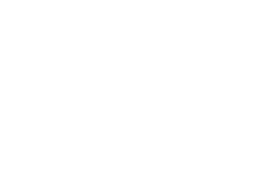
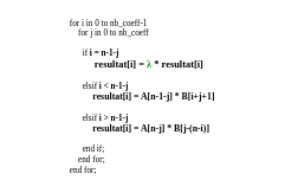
  <mxCell id="0" />
  <mxCell id="1" parent="0" />
+ <mxCell id="2" value="&lt;div align=&quot;left&quot;&gt;&lt;font face=&quot;Lucida Console&quot;&gt;for i in 0 to nb_coeff-1&lt;/font&gt;&lt;/div&gt;&lt;div align=&quot;left&quot;&gt;&lt;font face=&quot;Lucida Console&quot;&gt;&amp;nbsp;&amp;nbsp;&amp;nbsp; for j in 0 to nb_coeff&lt;/font&gt;&lt;/div&gt;&lt;div align=&quot;left&quot;&gt;&lt;font face=&quot;Lucida Console&quot;&gt;&amp;nbsp;&amp;nbsp;&amp;nbsp;&amp;nbsp;&amp;nbsp; &lt;br&gt;&lt;/font&gt;&lt;/div&gt;&lt;div align=&quot;left&quot;&gt;&lt;font style=&quot;font-size: 12px&quot; face=&quot;Lucida Console&quot;&gt;&amp;nbsp;&amp;nbsp;&amp;nbsp;&amp;nbsp;&amp;nbsp; if &lt;font style=&quot;font-size: 12px&quot;&gt;&lt;b&gt;i = n-1-j&lt;/b&gt;&lt;/font&gt;&lt;/font&gt;&lt;/div&gt;&lt;div style=&quot;font-size: 14px&quot; align=&quot;left&quot;&gt;&lt;font style=&quot;font-size: 14px&quot; face=&quot;Lucida Console&quot;&gt;&amp;nbsp;&amp;nbsp;&amp;nbsp;&amp;nbsp;&amp;nbsp; &amp;nbsp; &amp;nbsp; &lt;b&gt;resultat[i] = &lt;/b&gt;&lt;/font&gt;&lt;b&gt;&lt;font style=&quot;font-size: 14px&quot; face=&quot;Lucida Console&quot; color=&quot;#009900&quot;&gt;&lt;font style=&quot;font-size: 14px&quot;&gt;&lt;span&gt;λ &lt;font style=&quot;font-size: 14px&quot; color=&quot;#000000&quot;&gt;*&lt;/font&gt; &lt;/span&gt;&lt;/font&gt;&lt;/font&gt;&lt;font style=&quot;font-size: 14px&quot; face=&quot;Lucida Console&quot;&gt;resultat[i]&lt;/font&gt;&lt;/b&gt;&lt;/div&gt;&lt;div align=&quot;left&quot;&gt;&lt;font face=&quot;Lucida Console&quot;&gt;&amp;nbsp;&amp;nbsp;&amp;nbsp;&amp;nbsp;&amp;nbsp; &lt;br&gt;&lt;/font&gt;&lt;/div&gt;&lt;div align=&quot;left&quot;&gt;&lt;font face=&quot;Lucida Console&quot;&gt;&amp;nbsp;&amp;nbsp;&amp;nbsp;&amp;nbsp;&amp;nbsp; elsif &lt;b&gt;i &amp;lt; n-1-j&lt;/b&gt;&lt;/font&gt;&lt;/div&gt;&lt;div style=&quot;font-size: 13px&quot; align=&quot;left&quot;&gt;&lt;font style=&quot;font-size: 13px&quot; face=&quot;Lucida Console&quot;&gt;&amp;nbsp; &amp;nbsp;&amp;nbsp;&amp;nbsp;&amp;nbsp;&amp;nbsp;&amp;nbsp;&amp;nbsp; &lt;b&gt;resultat[i] = A[n-1-j] * B[i+j+1]&lt;/b&gt;&lt;/font&gt;&lt;/div&gt;&lt;div align=&quot;left&quot;&gt;&lt;font face=&quot;Lucida Console&quot;&gt;&amp;nbsp;&amp;nbsp;&amp;nbsp; &lt;br&gt;&lt;/font&gt;&lt;/div&gt;&lt;div align=&quot;left&quot;&gt;&lt;font face=&quot;Lucida Console&quot;&gt;&amp;nbsp;&amp;nbsp;&amp;nbsp;&amp;nbsp;&amp;nbsp; elsif &lt;b&gt;i &amp;gt; n-1-j&lt;/b&gt;&lt;/font&gt;&lt;/div&gt;&lt;div style=&quot;font-size: 13px&quot; align=&quot;left&quot;&gt;&lt;font style=&quot;font-size: 13px&quot; face=&quot;Lucida Console&quot;&gt;&amp;nbsp;&amp;nbsp;&amp;nbsp;&amp;nbsp;&amp;nbsp;&amp;nbsp;&amp;nbsp;&amp;nbsp;&amp;nbsp; &lt;b&gt;resultat[i] = A[n-j] * B[j-(n-i)]&lt;/b&gt;&lt;/font&gt;&lt;/div&gt;&lt;div align=&quot;left&quot;&gt;&lt;font face=&quot;Lucida Console&quot;&gt;&amp;nbsp;&amp;nbsp;&amp;nbsp; &lt;br&gt;&lt;/font&gt;&lt;/div&gt;&lt;div align=&quot;left&quot;&gt;&lt;font face=&quot;Lucida Console&quot;&gt;&amp;nbsp;&amp;nbsp;&amp;nbsp;&amp;nbsp;&amp;nbsp; end if;&lt;/font&gt;&lt;/div&gt;&lt;div align=&quot;left&quot;&gt;&lt;font face=&quot;Lucida Console&quot;&gt;&amp;nbsp;&amp;nbsp;&amp;nbsp; end for;&lt;/font&gt;&lt;/div&gt;&lt;div align=&quot;left&quot;&gt;&lt;font face=&quot;Lucida Console&quot;&gt;end for;&lt;br&gt;&lt;/font&gt;&lt;/div&gt;" style="text;html=1;align=center;verticalAlign=middle;resizable=0;points=[];autosize=1;" vertex="1" parent="1"><mxGeometry x="20" y="20" width="360" height="230" as="geometry" /></mxCell>
